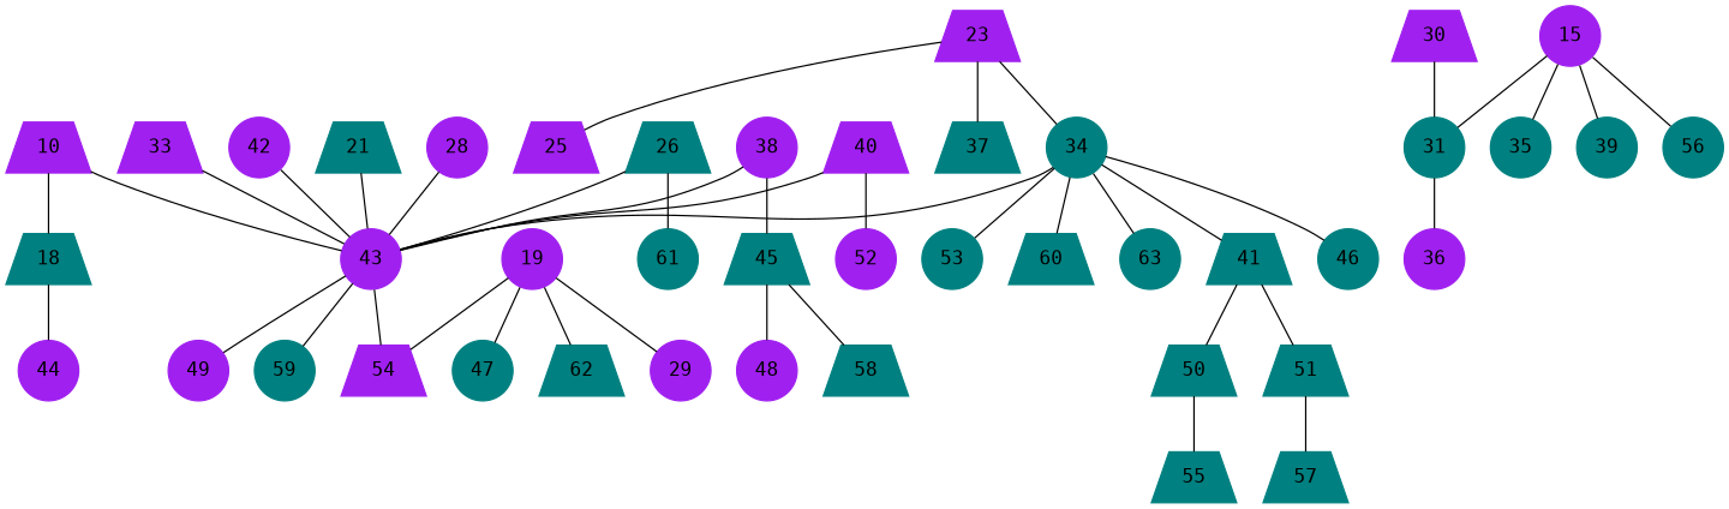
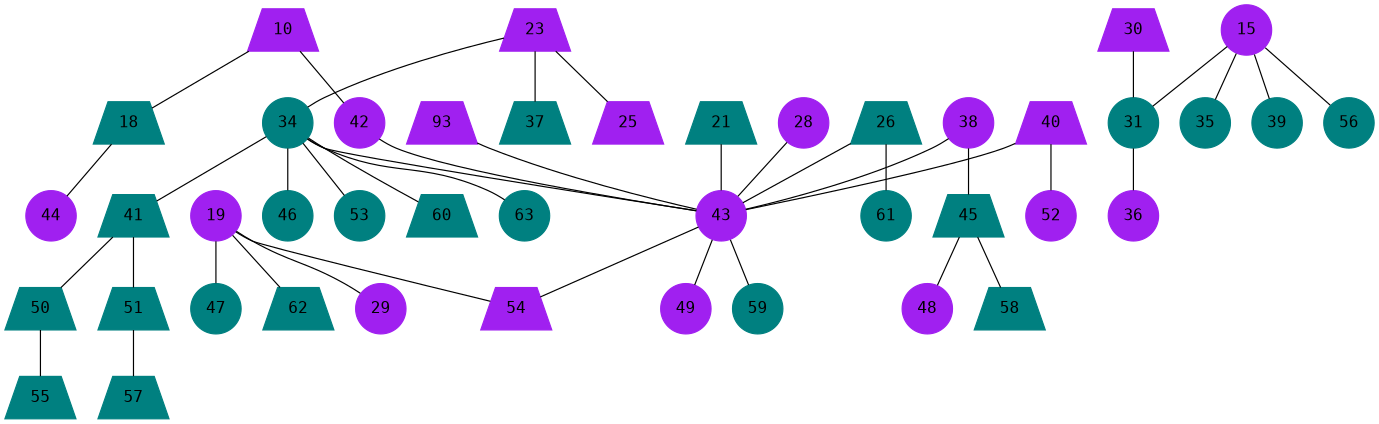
  graph {
    fontname="DejaVu Sans Mono"
    node [color=teal fontname="DejaVu Sans Mono" shape=circle style=filled]
    edge [fontname="DejaVu Sans Mono"]
    10 [color=purple shape=trapezium super="+8"]
    18 [shape=trapezium]
    43 [color=purple super="+7+4+20+17"]
    44 [color=purple]
    49 [color=purple]
    54 [color=purple shape=trapezium]
    59
    15 [color=purple super="+6+2+3"]
    31 [super="+9+11"]
    35
    39
    56
    36 [color=purple]
    19 [color=purple]
    29 [color=purple]
    47
    62 [shape=trapezium]
    21 [shape=trapezium]
    23 [color=purple shape=trapezium]
    25 [color=purple shape=trapezium]
    34 [super="+22+24+32"]
    37 [shape=trapezium]
    41 [shape=trapezium]
    46
    53
    60 [shape=trapezium]
    63
    26 [shape=trapezium super="+12"]
    61
    28 [color=purple]
    30 [color=purple shape=trapezium]
-   33 [color=purple shape=trapezium]
+   33 [color=purple shape=trapezium label=93]
    50 [shape=trapezium]
    51 [shape=trapezium]
    38 [color=purple]
    45 [shape=trapezium]
    48 [color=purple]
    58 [shape=trapezium]
    40 [color=purple shape=trapezium]
    52 [color=purple]
    55 [shape=trapezium]
    57 [shape=trapezium]
    42 [color=purple]
    10 -- 18
-   10 -- 43
+   10 -- 42
    18 -- 44
    43 -- 49
    43 -- 54
    43 -- 59
    15 -- 31
    15 -- 35
    15 -- 39
    15 -- 56
    31 -- 36
    19 -- 54
    19 -- 29
    19 -- 47
    19 -- 62
    21 -- 43
    23 -- 25
    23 -- 34
    23 -- 37
    34 -- 43
    34 -- 41
    34 -- 46
    34 -- 53
    34 -- 60
    34 -- 63
    41 -- 50
    41 -- 51
    26 -- 43
    26 -- 61
    28 -- 43
    30 -- 31
    33 -- 43
    50 -- 55
    51 -- 57
    38 -- 43
    38 -- 45
    45 -- 48
    45 -- 58
    40 -- 43
    40 -- 52
    42 -- 43
  }
